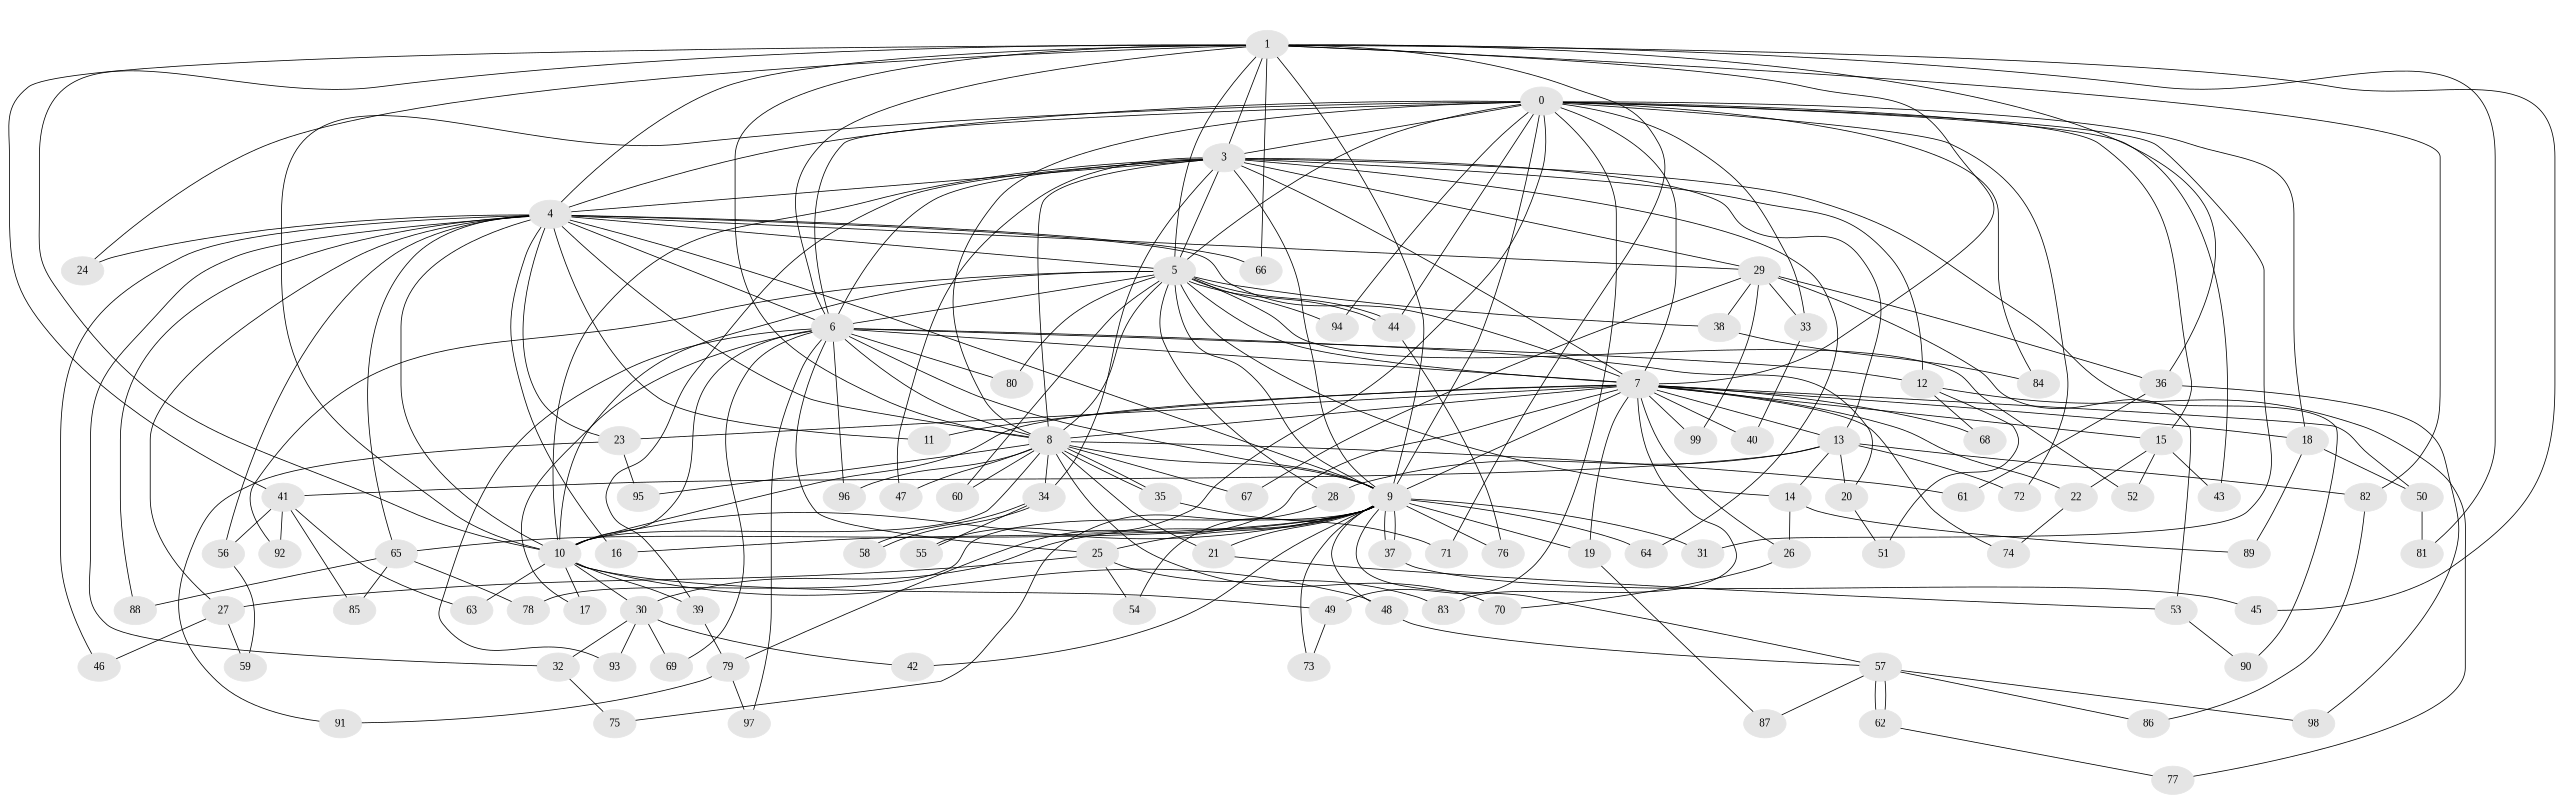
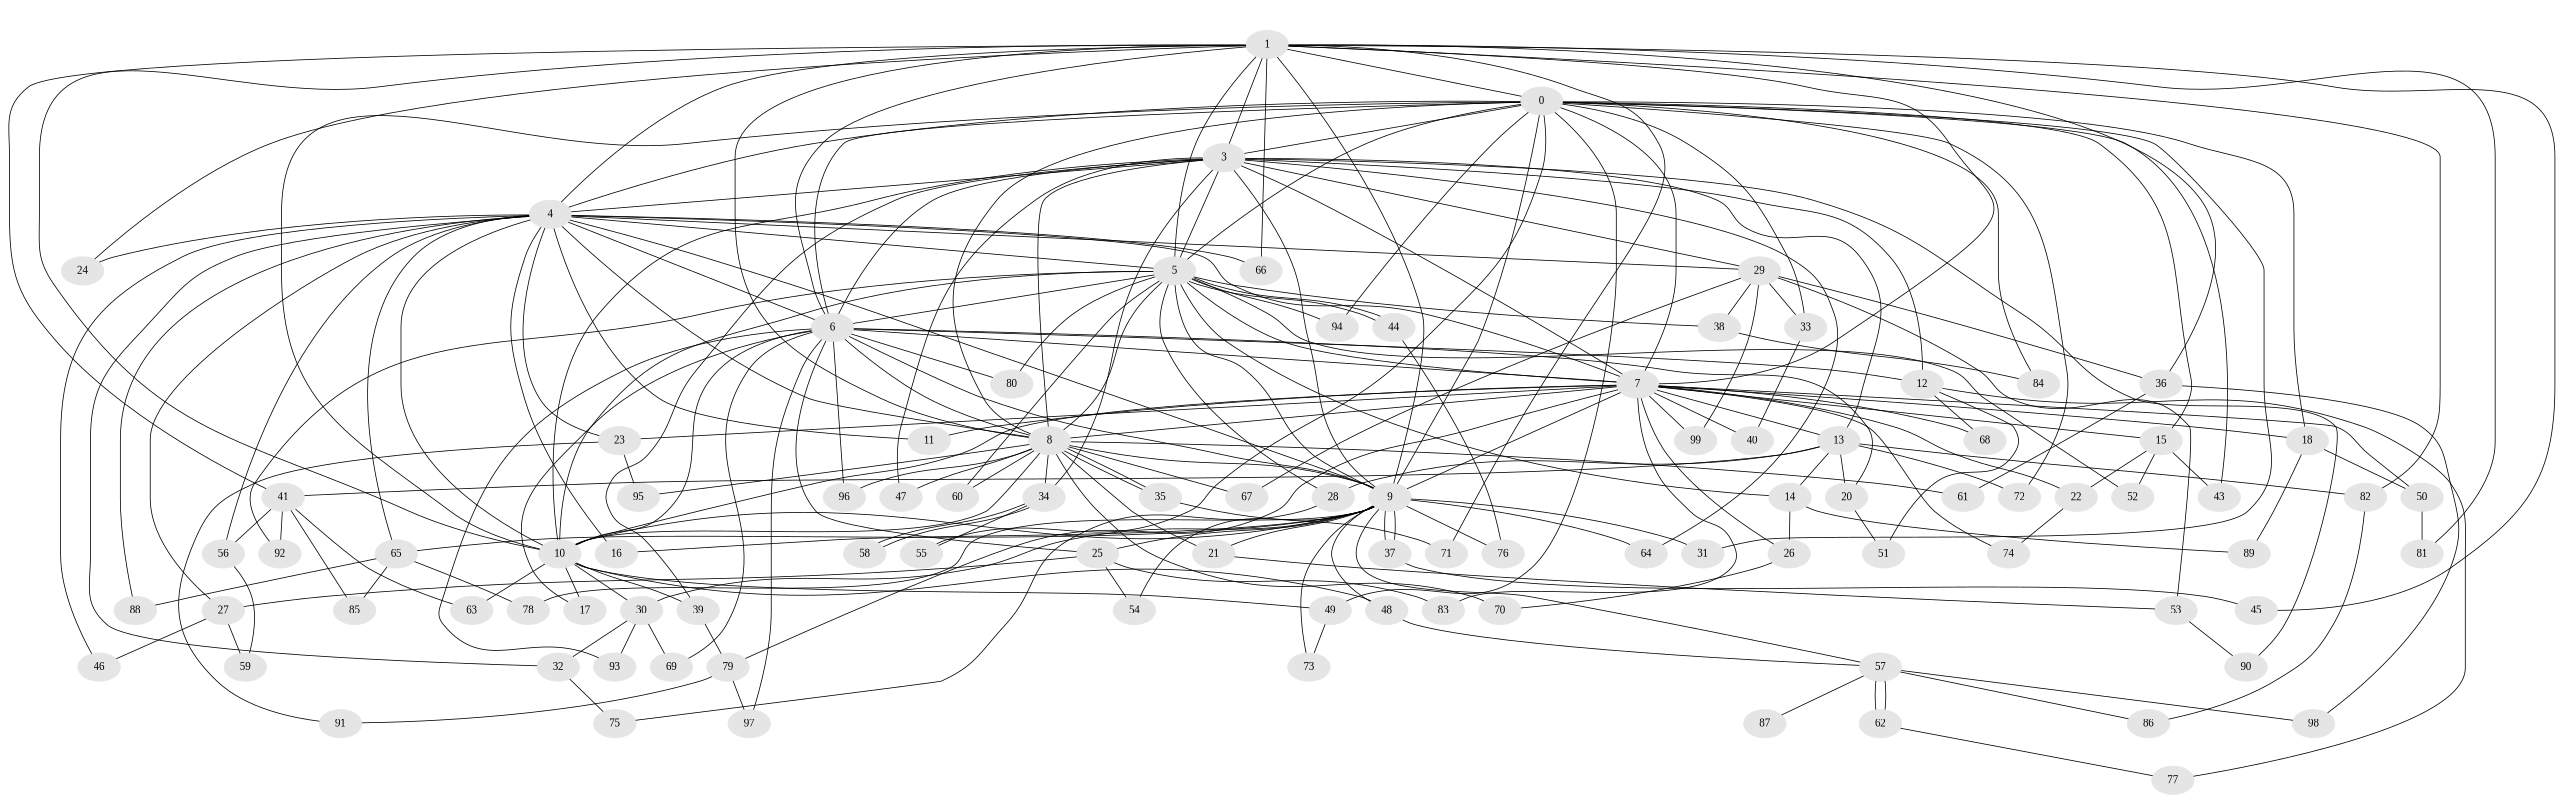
  graph {
    fontname="Liberation Serif"
    node [color=gray90 fontname="Liberation Serif" style=filled]
    edge [fontname="Liberation Serif"]
    n1 [label=0]
    1
    3
    4
    5
    6
    7
    8
    9
    10
    24
    36
    41
    45
    66
    71
    81
    82
    15
    18
    31
    33
    43
    49
    55
    72
    84
    94
    12
    13
    29
    34
    39
    47
    64
    90
    11
    16
    23
    27
    32
    46
    56
    65
    88
    14
    28
    38
    44
    52
    60
    80
    92
    17
    20
    25
    69
    93
    96
    97
-   19
    22
    26
    40
    50
    68
    74
    79
    83
    99
    21
    35
    61
    67
    70
    95
    30
    37
-   42
    48
    54
    57
    73
    76
    78
    63
    98
    85
    86
    89
    51
    77
    53
    58
    91
    59
    75
    87
    62
    n1 -- 3
    n1 -- 4
    n1 -- 5
    n1 -- 6
    n1 -- 7
    n1 -- 8
    n1 -- 9
    n1 -- 10
    n1 -- 15
    n1 -- 18
    n1 -- 31
    n1 -- 33
    n1 -- 43
    n1 -- 49
    n1 -- 55
    n1 -- 72
    n1 -- 84
    n1 -- 94
-   44 -- n1
+   1 -- n1
    1 -- 3
    1 -- 4
    1 -- 5
    1 -- 6
    1 -- 7
    1 -- 8
    1 -- 9
    1 -- 10
    1 -- 24
    1 -- 36
    1 -- 41
    1 -- 45
    1 -- 66
    1 -- 71
    1 -- 81
    1 -- 82
    3 -- 4
    3 -- 5
    3 -- 6
    3 -- 7
    3 -- 8
    3 -- 9
    3 -- 10
    3 -- 12
    3 -- 13
    3 -- 29
    3 -- 34
    3 -- 39
    3 -- 47
    3 -- 64
    3 -- 90
    4 -- 5
    4 -- 6
    4 -- 7
    4 -- 8
    4 -- 9
    4 -- 10
    4 -- 24
    4 -- 66
    4 -- 29
    4 -- 11
    4 -- 16
    4 -- 23
    4 -- 27
    4 -- 32
    4 -- 46
    4 -- 56
    4 -- 65
    4 -- 88
    5 -- 6
    5 -- 7
    5 -- 8
    5 -- 9
    5 -- 10
    5 -- 94
    5 -- 14
    5 -- 28
    5 -- 38
    5 -- 44
    5 -- 44
    5 -- 52
    5 -- 60
    5 -- 80
    5 -- 92
    6 -- 7
    6 -- 8
    6 -- 9
    6 -- 10
    6 -- 12
    6 -- 80
    6 -- 17
    6 -- 20
    6 -- 25
    6 -- 69
    6 -- 93
    6 -- 96
    6 -- 97
    7 -- 8
    7 -- 9
    7 -- 10
    7 -- 15
    7 -- 18
    7 -- 13
    7 -- 11
    7 -- 23
-   7 -- 19
    7 -- 22
    7 -- 26
    7 -- 40
    7 -- 50
    7 -- 68
    7 -- 74
    7 -- 79
    7 -- 83
    7 -- 99
    8 -- 9
    8 -- 10
    8 -- 34
    8 -- 47
    8 -- 60
    8 -- 96
    8 -- 21
    8 -- 35
    8 -- 35
    8 -- 61
    8 -- 67
    8 -- 70
    8 -- 95
    9 -- 10
    9 -- 31
    9 -- 64
    9 -- 16
    9 -- 65
    9 -- 25
-   9 -- 19
    9 -- 21
    9 -- 30
    9 -- 37
    9 -- 37
-   9 -- 42
    9 -- 48
    9 -- 54
    9 -- 57
    9 -- 73
    9 -- 76
    9 -- 78
    10 -- 49
    10 -- 39
    10 -- 17
    10 -- 30
    10 -- 48
    10 -- 63
    36 -- 61
    36 -- 98
    41 -- 56
    41 -- 92
    41 -- 63
    41 -- 85
    82 -- 86
    15 -- 43
    15 -- 52
    15 -- 22
    18 -- 50
    18 -- 89
    33 -- 40
    49 -- 73
    12 -- 68
    12 -- 51
    12 -- 77
    13 -- 41
    13 -- 82
    13 -- 72
    13 -- 14
    13 -- 28
    13 -- 20
    29 -- 36
    29 -- 33
    29 -- 38
    29 -- 99
    29 -- 67
    29 -- 53
    34 -- 55
    34 -- 58
    34 -- 58
    39 -- 79
    23 -- 95
    23 -- 91
    27 -- 46
    27 -- 59
    32 -- 75
    56 -- 59
    65 -- 88
    65 -- 78
    65 -- 85
    14 -- 26
    14 -- 89
    28 -- 75
    38 -- 84
    44 -- 76
    20 -- 51
    25 -- 27
    25 -- 83
    25 -- 54
-   19 -- 87
    22 -- 74
    26 -- 70
    50 -- 81
    79 -- 97
    79 -- 91
    21 -- 53
    35 -- 71
    30 -- 32
    30 -- 69
    30 -- 93
-   30 -- 42
    37 -- 45
    48 -- 57
    57 -- 98
    57 -- 86
    57 -- 87
    57 -- 62
    57 -- 62
    53 -- 90
    62 -- 77
  }
